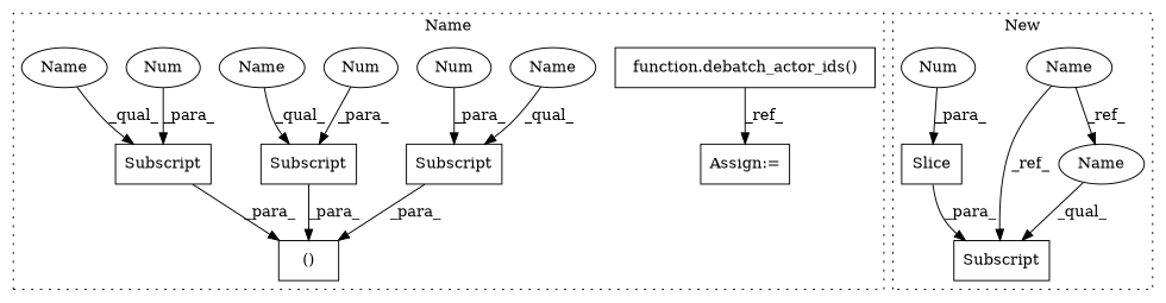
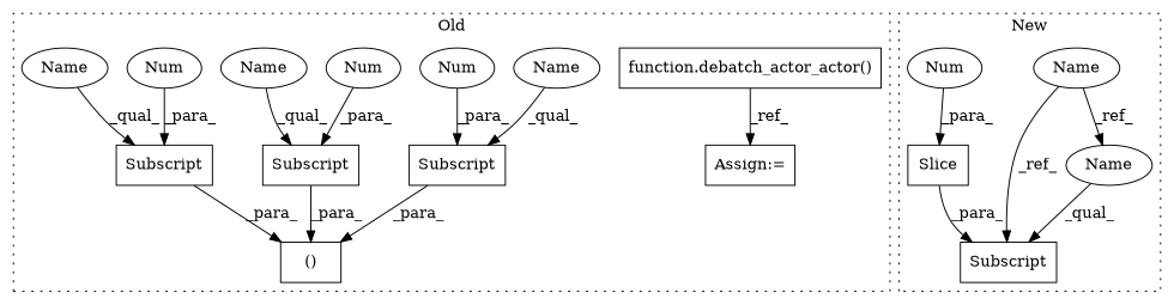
  digraph {
    node [a=87 l=4 shape=ellipse]
-   n1 [a=75 l="18,1" label="function.debatch_actor_ids()" s="2356,2383" shape=box]
+   n1 [a=75 l="18,1" label="function.debatch_actor_actor()" s="2356,2383" shape=box]
    n2 [a=63 l="7,0" label=Subscript s="2310,0" shape=box]
    n3 [a=54 l=19 label="()" s=2308 shape=box]
    n4 [a=63 l="7,0" label=Subscript s="2301,0" shape=box]
    n5 [a=76 l=1 label=Num s=2306]
    n6 [a=63 l="8,0" label=Subscript s="2319,0" shape=box]
    n7 [a=76 l=2 label=Num s=2324]
    n8 [a=76 l=1 label=Num s=2315]
    n9 [a=68 l=3 label="Assign:=" s=2353 shape=box]
    n10 [label=Name s=2301]
    n11 [label=Name s=2310]
    n12 [label=Name s=2319]
    n13 [a=80 l=2 label=Slice s=2069 shape=box]
    n14 [a=63 l="8,0" label=Subscript s="2064,0" shape=box]
    n15 [label=Name s=1976]
    n16 [a=76 l=1 label=Num s=2070]
    n17 [label=Name s=2064]
    subgraph cluster_1 {
-     label=Name
+     label=Old
      style=dotted
      n1
      n2
      n3
      n4
      n5
      n6
      n7
      n8
      n9
      n10
      n11
      n12
    }
    subgraph cluster_2 {
      label=New
      style=dotted
      n13
      n14
      n15
      n16
      n17
    }
    n1 -> n9 [label=_ref_]
    n2 -> n3 [label=_para_]
    n4 -> n3 [label=_para_]
    n5 -> n4 [label=_para_]
    n6 -> n3 [label=_para_]
    n7 -> n6 [label=_para_]
    n8 -> n2 [label=_para_]
    n10 -> n4 [label=_qual_]
    n11 -> n2 [label=_qual_]
    n12 -> n6 [label=_qual_]
    n13 -> n14 [label=_para_]
    n15 -> n14 [label=_ref_]
    n15 -> n17 [label=_ref_]
    n16 -> n13 [label=_para_]
    n17 -> n14 [label=_qual_]
  }
